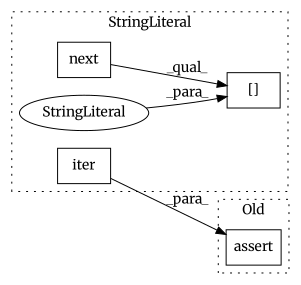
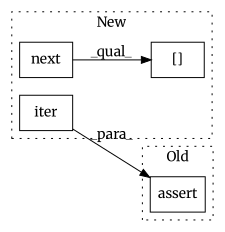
  digraph {
    fontname=Merriweather
    rankdir=LR
    node [a=32 fontname=Merriweather l="5,1" shape=box]
    edge [fontname=Merriweather]
    n1 [label=iter s="7847,7862"]
    n2 [label=next s="7842,7863"]
    n3 [a=2 l="26,1" label="[]" s="7842,7886"]
-   n4 [a=45 l=18 label=StringLiteral s=7868 shape=ellipse]
    n5 [l="12,1" label=assert s="4690,4724"]
    subgraph cluster_1 {
-     label=StringLiteral
+     label=New
      style=dotted
      n1
      n2
      n3
-     n4
    }
    subgraph cluster_2 {
      label=Old
      style=dotted
      n5
    }
    n1 -> n5 [label=_para_]
    n2 -> n3 [label=_qual_]
-   n4 -> n3 [label=_para_]
  }
